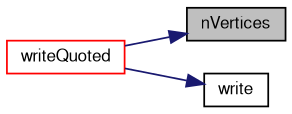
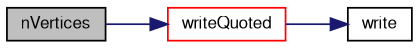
  digraph {
    rankdir=LR
    node [color=black fontname=FreeSans fontsize=10 shape=record]
    edge [color=midnightblue fontname=FreeSans fontsize=10 labelfontname=FreeSans labelfontsize=10 style=solid]
    n1 [fillcolor=grey75 fontcolor=black height=0.2 label=nVertices style=filled width=0.4]
    n2 [color=red height=0.2 label=writeQuoted width=0.4]
    n3 [height=0.2 label=write width=0.4]
-   n2 -> n1
+   n1 -> n2
    n2 -> n3
  }
